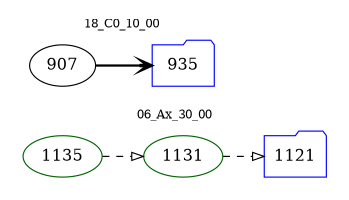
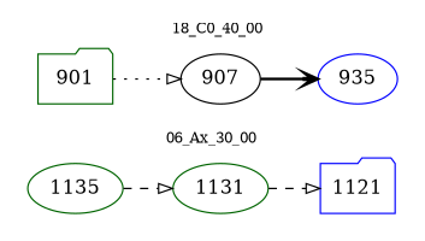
  digraph {
    rankdir=LR
    node [color=darkgreen shape=ellipse]
    edge [arrowhead=onormal color=black style=dashed]
    n1 [label=1135]
    n2 [label=1131]
    n3 [color=blue label=1121 shape=folder]
+   n4 [label=901 shape=folder]
    n5 [color=black label=907]
-   n6 [color=blue label=935 shape=folder]
+   n6 [color=blue label=935]
    subgraph cluster_1 {
      color=white
      fontsize=10
      label="06_Ax_30_00"
      n1
      n2
      n3
    }
    subgraph cluster_2 {
      color=white
      fontsize=10
-     label="18_C0_10_00"
+     label="18_C0_40_00"
+     n4
      n5
      n6
    }
    n1 -> n2
    n2 -> n3
+   n4 -> n5 [style=dotted]
    n5 -> n6 [arrowhead=vee style=bold]
  }
